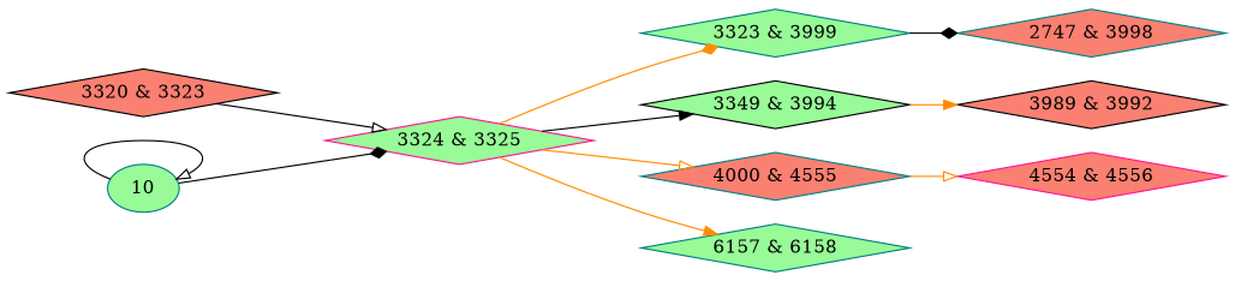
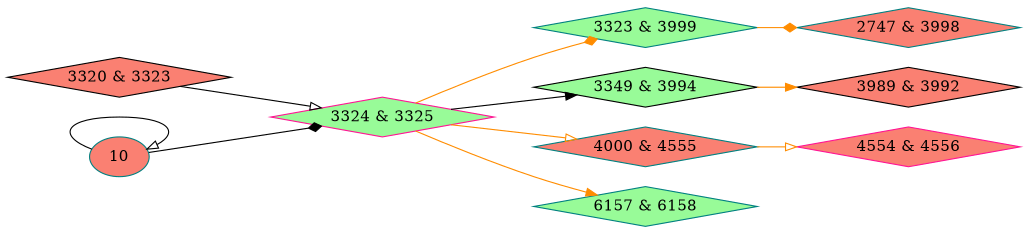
  digraph {
    rankdir=LR
    node [color=teal fillcolor=salmon shape=diamond style=filled]
    edge [arrowhead=onormal color=darkorange]
    n1 [label="2747 & 3998"]
    n2 [color=black label="3320 & 3323"]
    n3 [color=deeppink fillcolor=palegreen label="3324 & 3325"]
    n4 [fillcolor=palegreen label="3323 & 3999"]
    n5 [color=black fillcolor=palegreen label="3349 & 3994"]
    n6 [label="4000 & 4555"]
    n7 [fillcolor=palegreen label="6157 & 6158"]
    n8 [color=black label="3989 & 3992"]
    n9 [color=deeppink label="4554 & 4556"]
-   10 [fillcolor=palegreen shape=""]
+   10 [shape=""]
    n2 -> n3 [color=black]
    n3 -> n4 [arrowhead=diamond]
    n3 -> n5 [arrowhead=normal color=black]
    n3 -> n6
    n3 -> n7 [arrowhead=normal]
-   n4 -> n1 [arrowhead=diamond color=black]
+   n4 -> n1 [arrowhead=diamond]
    n5 -> n8 [arrowhead=normal]
    n6 -> n9
    10 -> n3 [arrowhead=diamond color=black]
    10 -> 10 [color=black]
  }
